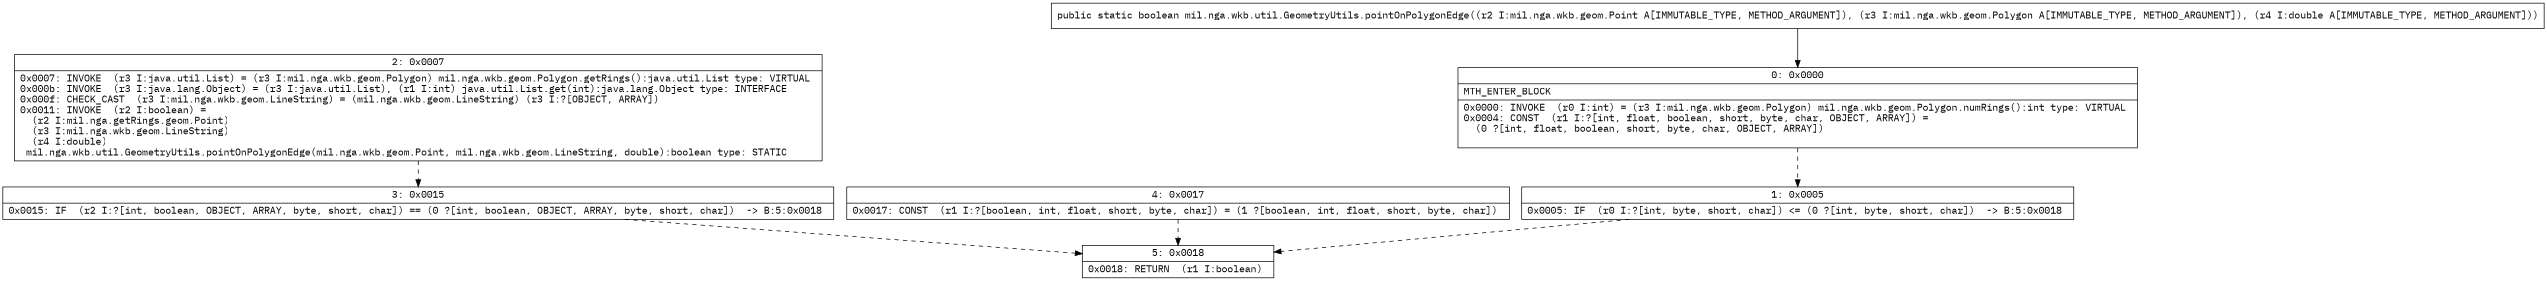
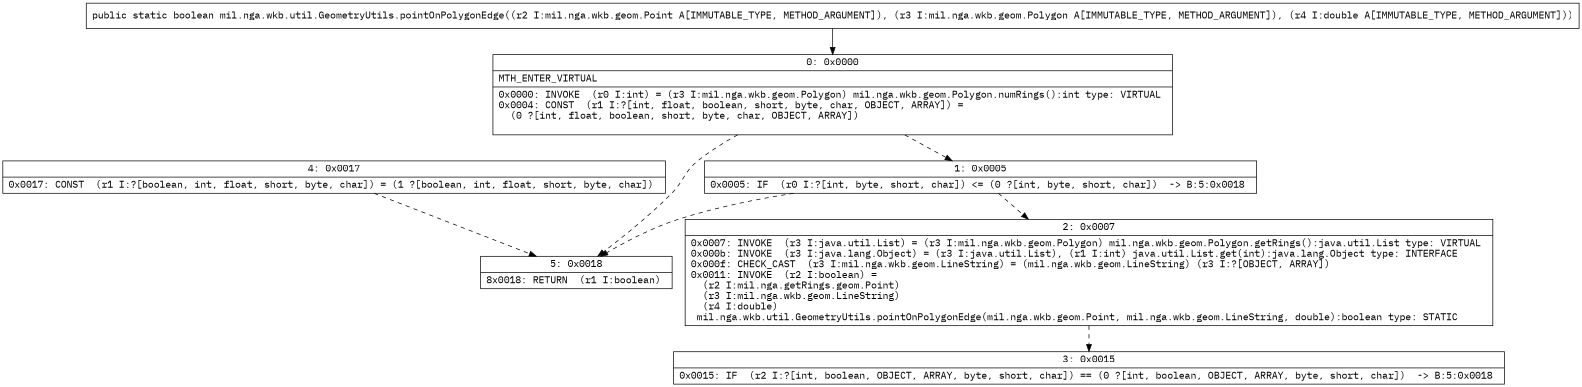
  digraph {
    fontname="IBM Plex Mono"
    node [fontname="IBM Plex Mono" shape=record]
    edge [fontname="IBM Plex Mono" style=dashed]
-   n1 [label="{0\:\ 0x0000|MTH_ENTER_BLOCK\l|0x0000: INVOKE  (r0 I:int) = (r3 I:mil.nga.wkb.geom.Polygon) mil.nga.wkb.geom.Polygon.numRings():int type: VIRTUAL \l0x0004: CONST  (r1 I:?[int, float, boolean, short, byte, char, OBJECT, ARRAY]) = \l  (0 ?[int, float, boolean, short, byte, char, OBJECT, ARRAY])\l \l}"]
+   n1 [label="{0\:\ 0x0000|MTH_ENTER_VIRTUAL\l|0x0000: INVOKE  (r0 I:int) = (r3 I:mil.nga.wkb.geom.Polygon) mil.nga.wkb.geom.Polygon.numRings():int type: VIRTUAL \l0x0004: CONST  (r1 I:?[int, float, boolean, short, byte, char, OBJECT, ARRAY]) = \l  (0 ?[int, float, boolean, short, byte, char, OBJECT, ARRAY])\l \l}"]
    n2 [label="{1\:\ 0x0005|0x0005: IF  (r0 I:?[int, byte, short, char]) \<= (0 ?[int, byte, short, char])  \-\> B:5:0x0018 \l}"]
    n3 [label="{2\:\ 0x0007|0x0007: INVOKE  (r3 I:java.util.List) = (r3 I:mil.nga.wkb.geom.Polygon) mil.nga.wkb.geom.Polygon.getRings():java.util.List type: VIRTUAL \l0x000b: INVOKE  (r3 I:java.lang.Object) = (r3 I:java.util.List), (r1 I:int) java.util.List.get(int):java.lang.Object type: INTERFACE \l0x000f: CHECK_CAST  (r3 I:mil.nga.wkb.geom.LineString) = (mil.nga.wkb.geom.LineString) (r3 I:?[OBJECT, ARRAY]) \l0x0011: INVOKE  (r2 I:boolean) = \l  (r2 I:mil.nga.getRings.geom.Point)\l  (r3 I:mil.nga.wkb.geom.LineString)\l  (r4 I:double)\l mil.nga.wkb.util.GeometryUtils.pointOnPolygonEdge(mil.nga.wkb.geom.Point, mil.nga.wkb.geom.LineString, double):boolean type: STATIC \l}"]
-   n4 [label="{5\:\ 0x0018|0x0018: RETURN  (r1 I:boolean) \l}"]
+   n4 [label="{5\:\ 0x0018|8x0018: RETURN  (r1 I:boolean) \l}"]
    n5 [label="{3\:\ 0x0015|0x0015: IF  (r2 I:?[int, boolean, OBJECT, ARRAY, byte, short, char]) == (0 ?[int, boolean, OBJECT, ARRAY, byte, short, char])  \-\> B:5:0x0018 \l}"]
    n6 [label="{4\:\ 0x0017|0x0017: CONST  (r1 I:?[boolean, int, float, short, byte, char]) = (1 ?[boolean, int, float, short, byte, char]) \l}"]
    n7 [label="{public static boolean mil.nga.wkb.util.GeometryUtils.pointOnPolygonEdge((r2 I:mil.nga.wkb.geom.Point A[IMMUTABLE_TYPE, METHOD_ARGUMENT]), (r3 I:mil.nga.wkb.geom.Polygon A[IMMUTABLE_TYPE, METHOD_ARGUMENT]), (r4 I:double A[IMMUTABLE_TYPE, METHOD_ARGUMENT])) }"]
    n1 -> n2
+   n2 -> n3
    n2 -> n4
    n3 -> n5
-   n5 -> n4
+   n1 -> n4
    n6 -> n4
    n7 -> n1 [style=solid]
  }
